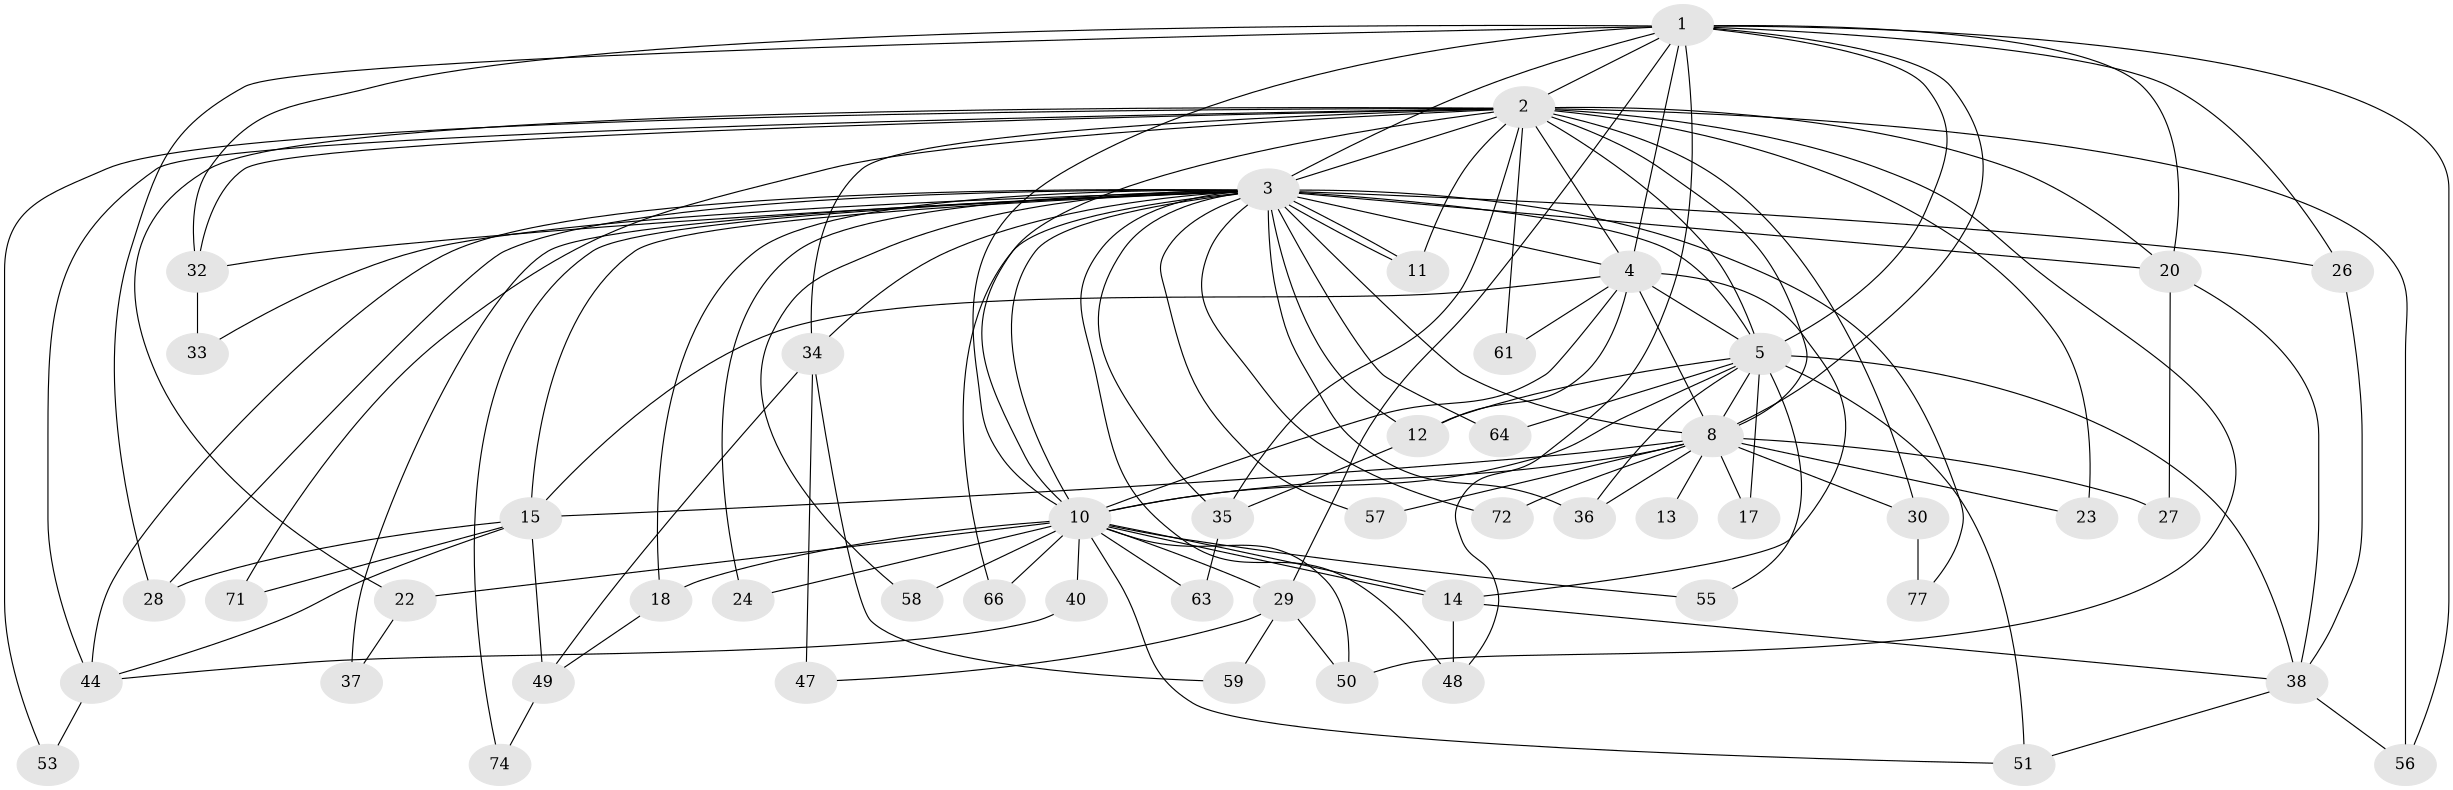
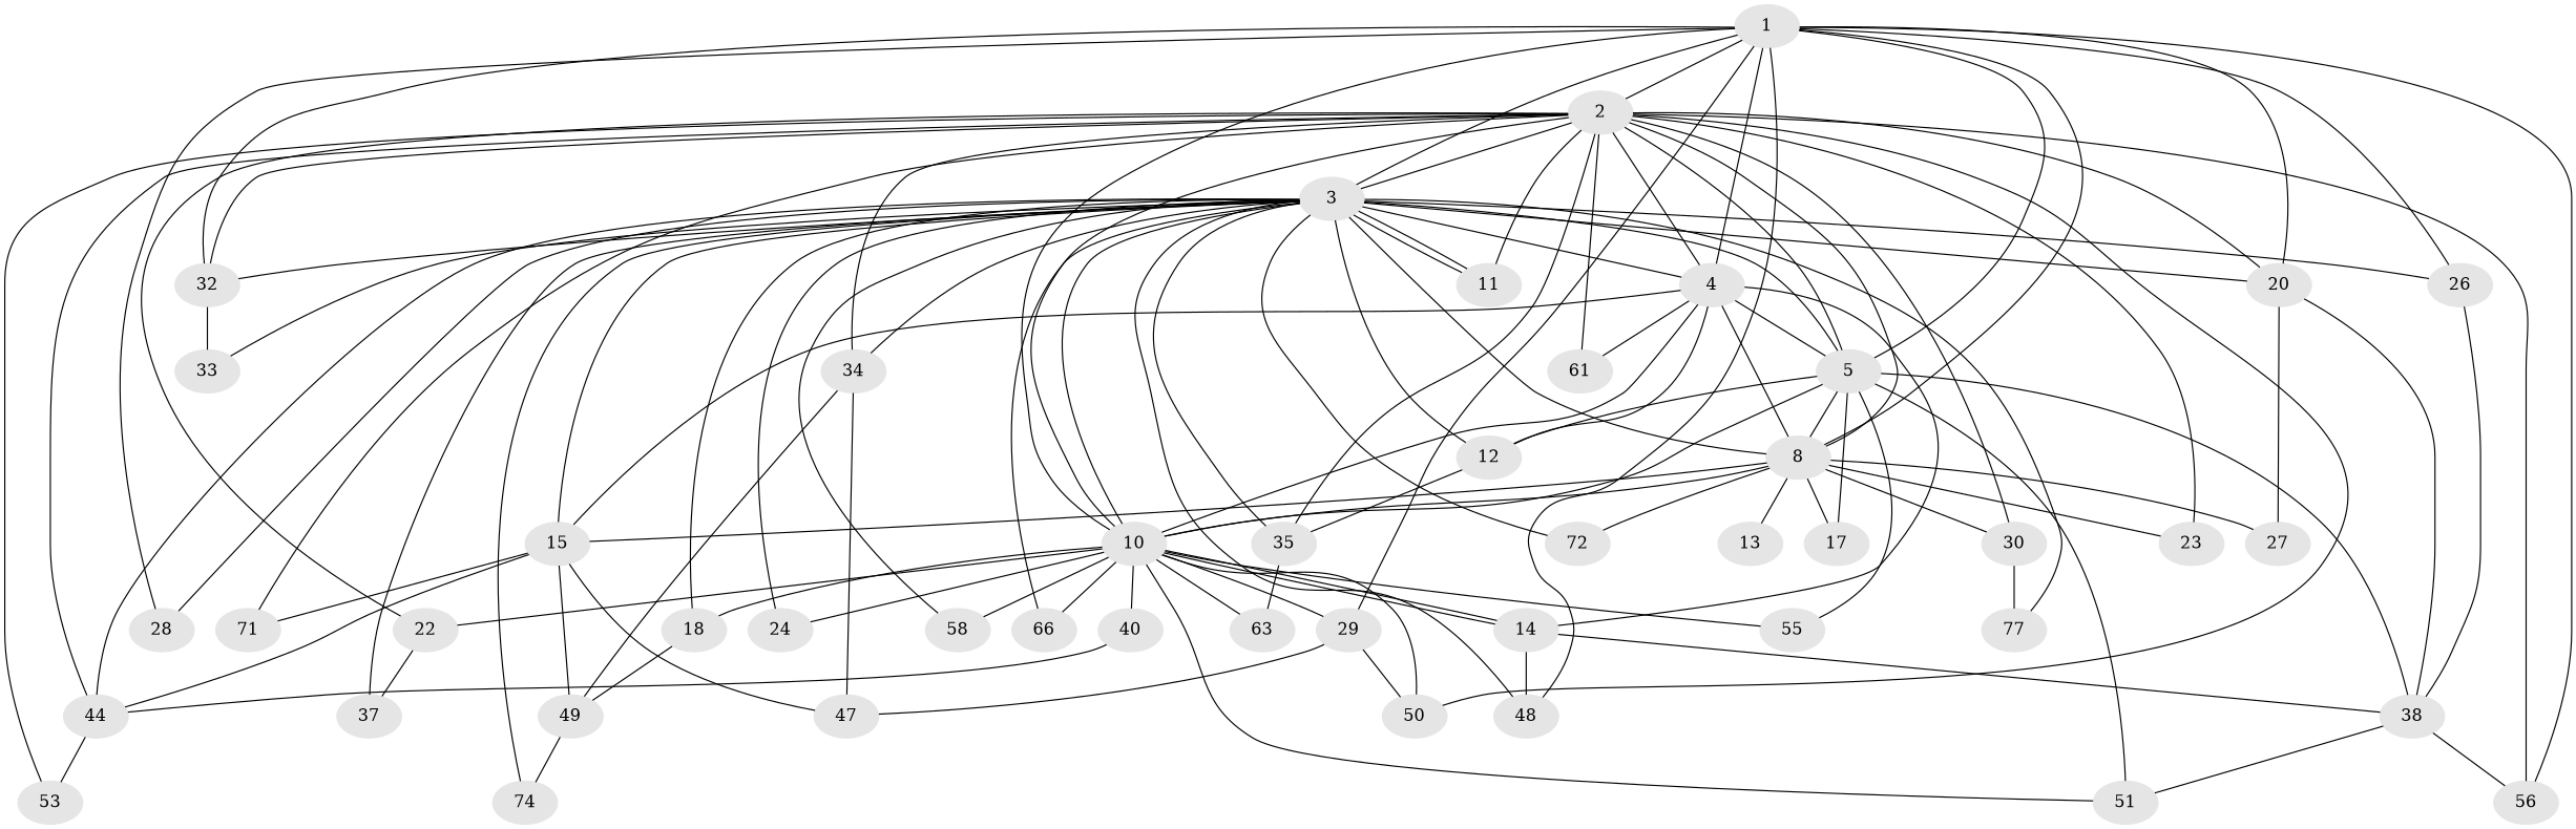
  graph {
    node [color=gray90 style=filled]
    1 [super="+54"]
    2 [super="+6"]
    3 [super="+7"]
    4 [super="+41"]
    5 [super="+25"]
    8 [super="+9"]
    10 [super="+16"]
    20 [super="+21"]
    26
    28 [super="+62"]
    29 [super="+46"]
    32 [super="+42"]
    48 [super="+60"]
    56 [super="+68"]
    50 [super="+69"]
    11 [super="+70"]
    22
    23
    30
    34 [super="+43"]
    35 [super="+45"]
    44
    53
    61
    71
    12 [super="+31"]
    15 [super="+19"]
    18
    24
    33 [super="+52"]
-   36 [super="+75"]
    37
-   57
    58
-   64
    66
    72
    74
    77
    14 [super="+39"]
    17
    38 [super="+65"]
    51 [super="+73"]
    55
    13
    27
    40 [super="+76"]
    63
    47
-   59
    49 [super="+67"]
    1 -- 2 [weight=2]
    1 -- 3 [weight=2]
    1 -- 4
    1 -- 5
    1 -- 8 [weight=2]
    1 -- 10
    1 -- 20
    1 -- 26
    1 -- 28
    1 -- 29
    1 -- 32
    1 -- 48
    1 -- 56
    2 -- 3 [weight=4]
    2 -- 4 [weight=2]
    2 -- 5 [weight=2]
    2 -- 8 [weight=4]
    2 -- 10 [weight=2]
    2 -- 20
    2 -- 32
    2 -- 56
    2 -- 50
    2 -- 11
    2 -- 22
    2 -- 23
    2 -- 30
    2 -- 34
    2 -- 35
    2 -- 44
    2 -- 53
    2 -- 61
    2 -- 71
    3 -- 4 [weight=2]
    3 -- 5 [weight=2]
    3 -- 8 [weight=4]
    3 -- 10 [weight=2]
    3 -- 20
    3 -- 26
    3 -- 28
    3 -- 32
    3 -- 48
    3 -- 11
    3 -- 11
    3 -- 34 [weight=2]
    3 -- 35
    3 -- 44
    3 -- 12
    3 -- 15
    3 -- 18
    3 -- 24
    3 -- 33
-   3 -- 36
    3 -- 37
-   3 -- 57
    3 -- 58
-   3 -- 64
    3 -- 66
    3 -- 72
    3 -- 74
    3 -- 77
    4 -- 5 [weight=2]
    4 -- 8 [weight=2]
    4 -- 10
    4 -- 61
    4 -- 12
    4 -- 15
    4 -- 14
    5 -- 8 [weight=2]
    5 -- 10
    5 -- 12
-   5 -- 36
-   5 -- 64
    5 -- 17
    5 -- 38
    5 -- 51
    5 -- 55
    8 -- 10 [weight=2]
    8 -- 23
    8 -- 30
    8 -- 15
-   8 -- 36
-   8 -- 57
    8 -- 72
    8 -- 17
    8 -- 13
    8 -- 27
    10 -- 29 [weight=2]
    10 -- 50
    10 -- 22
    10 -- 18
    10 -- 24
    10 -- 58
    10 -- 66
    10 -- 14 [weight=2]
    10 -- 14
    10 -- 51
    10 -- 55
    10 -- 40
    10 -- 63
    20 -- 38
    20 -- 27
    26 -- 38
    29 -- 50
    29 -- 47
-   29 -- 59
    32 -- 33
    22 -- 37
    30 -- 77
    34 -- 47
-   34 -- 59
    34 -- 49
    35 -- 63
    44 -- 53
    12 -- 35
-   15 -- 28
+   15 -- 47
    15 -- 44
    15 -- 71
    15 -- 49
    18 -- 49
    14 -- 48
    14 -- 38
    38 -- 56
    38 -- 51
    40 -- 44
    49 -- 74
  }
